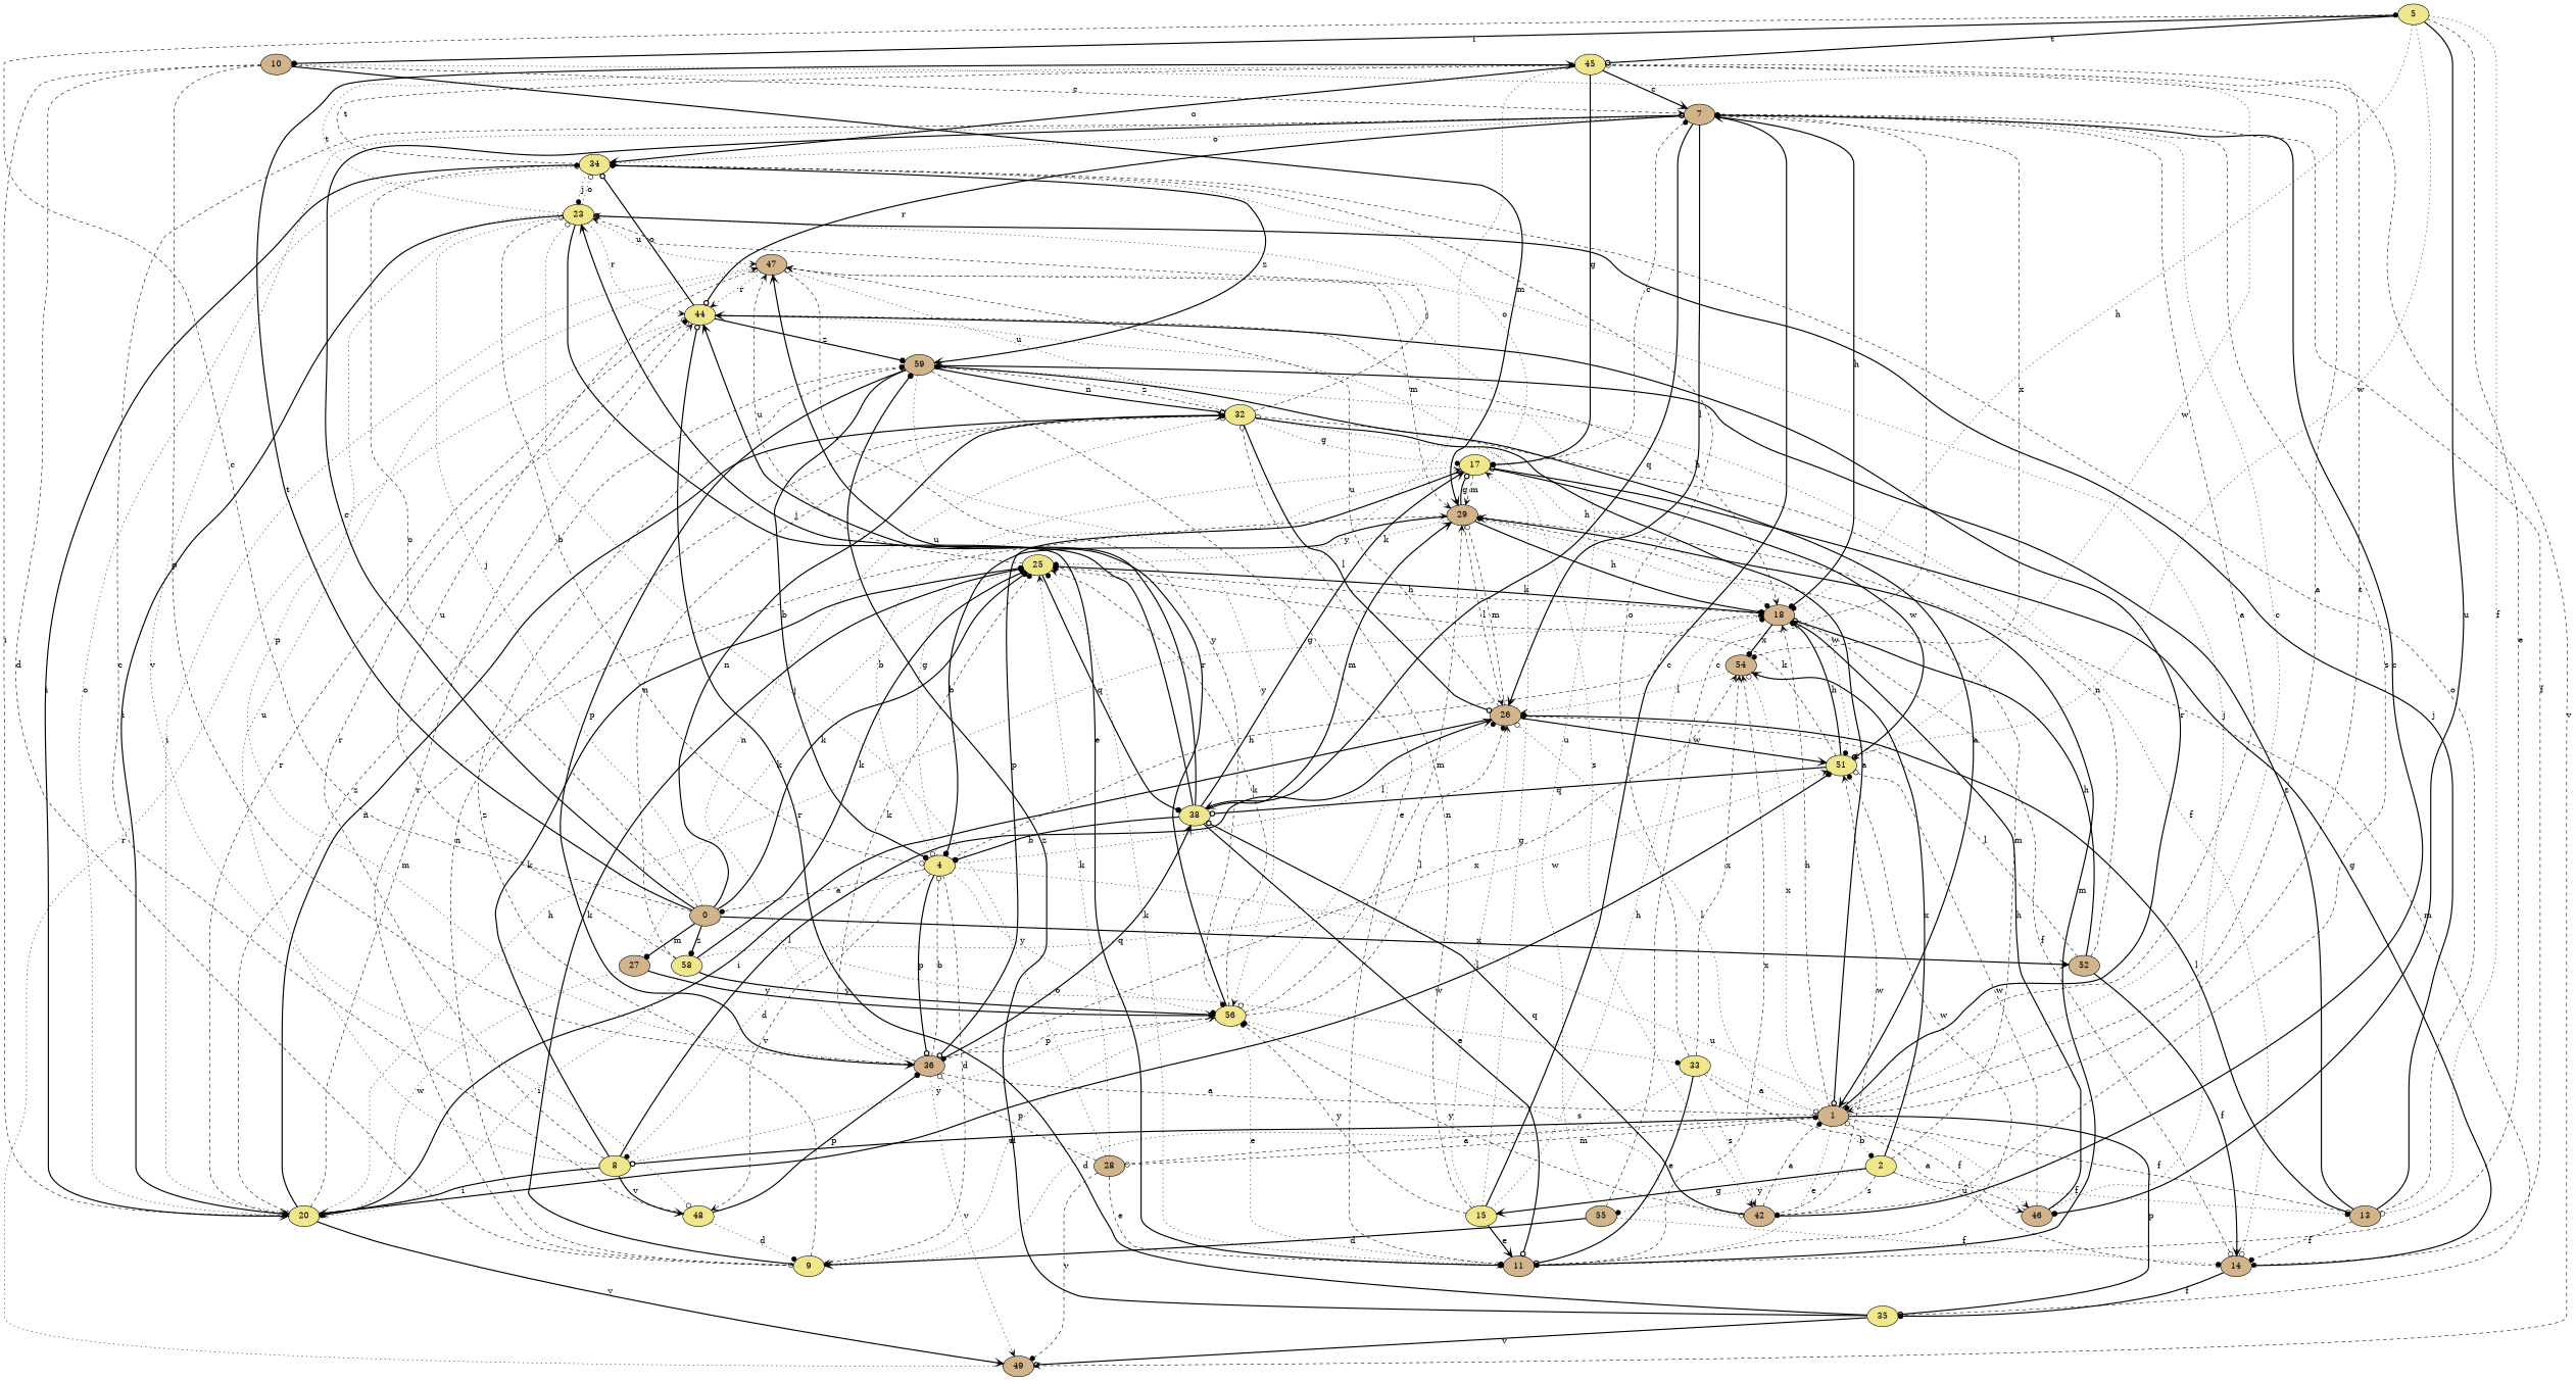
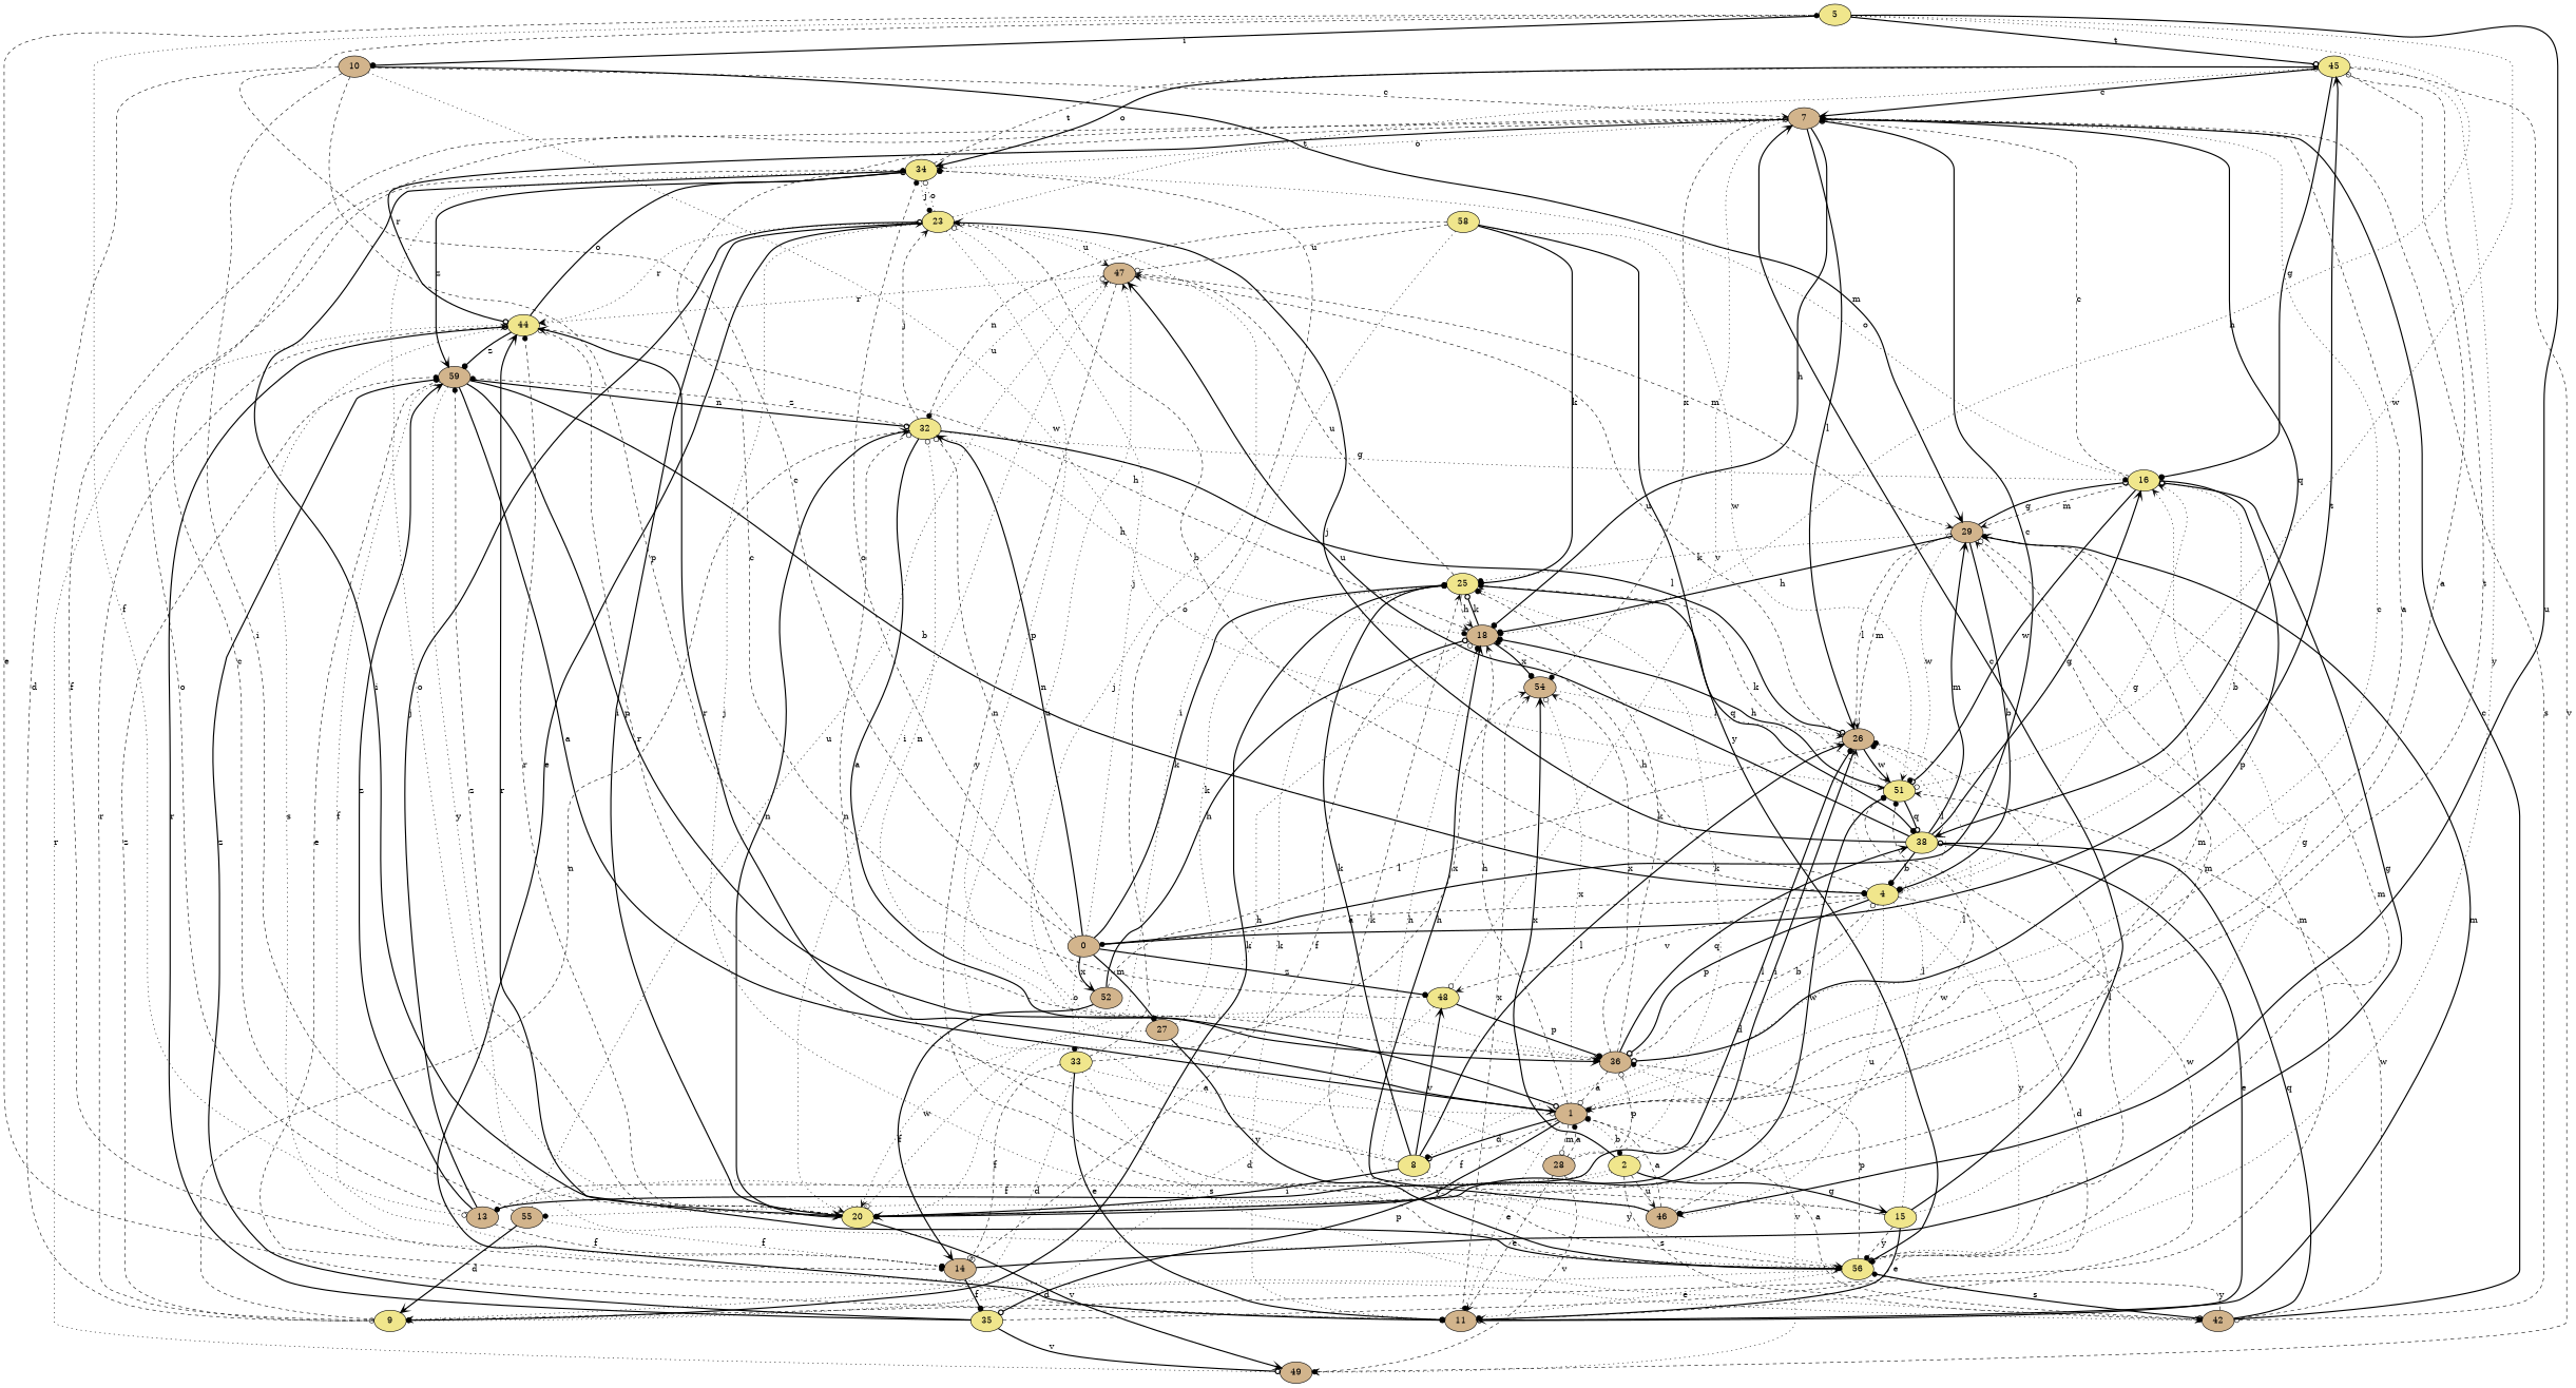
  strict digraph {
    node [fillcolor=khaki style=filled]
    edge [arrowhead=vee style=bold]
    5
    0 [fillcolor=tan]
    7 [fillcolor=tan]
    23
    25
    27 [fillcolor=tan]
    32
    33
    34
    45
    52 [fillcolor=tan]
    58
    11 [fillcolor=tan]
    13 [fillcolor=tan]
    18 [fillcolor=tan]
    46 [fillcolor=tan]
    n17 [fillcolor=tan label=10]
    51
    1 [fillcolor=tan]
    26 [fillcolor=tan]
    n21 [label=44]
    54 [fillcolor=tan]
    42 [fillcolor=tan]
    48
    14 [fillcolor=tan]
    38
    4
    36 [fillcolor=tan]
    20
    47 [fillcolor=tan]
    56
-   16 [label=17]
+   16
    59 [fillcolor=tan]
    9
    49 [fillcolor=tan]
    2
    8
    28 [fillcolor=tan]
    35
    15
    29 [fillcolor=tan]
    55 [fillcolor=tan]
    5 -> 45 [arrowhead=odot label=t]
    5 -> 11 [arrowhead=dot label=e style=dashed]
    5 -> 13 [arrowhead=odot label=f style=dotted]
    5 -> 18 [arrowhead=dot label=h style=dotted]
    5 -> 46 [arrowhead=dot label=u]
    5 -> n17 [arrowhead=dot label=i]
    5 -> 51 [arrowhead=odot label=w style=dotted]
    0 -> 5 [arrowhead=dot label=c style=dashed]
    0 -> 7 [arrowhead=odot label=c]
    0 -> 23 [arrowhead=odot label=j style=dotted]
    0 -> 25 [arrowhead=dot label=k]
    0 -> 27 [arrowhead=dot label=m]
    0 -> 32 [label=n]
    0 -> 33 [arrowhead=dot label=o style=dotted]
    0 -> 34 [arrowhead=dot label=o style=dashed]
    0 -> 45 [label=t]
    0 -> 52 [label=x]
-   0 -> 58 [arrowhead=dot label=z]
+   0 -> 48 [arrowhead=dot label=z]
    7 -> 34 [label=o style=dotted]
    7 -> 18 [arrowhead=dot label=h]
    7 -> 1 [arrowhead=dot label=a style=dashed]
    7 -> 26 [label=l]
    7 -> n21 [arrowhead=odot label=r]
    7 -> 54 [arrowhead=dot label=x style=dashed]
    7 -> 42 [arrowhead=odot label=s style=dashed]
    7 -> 48 [arrowhead=odot label=v style=dotted]
    7 -> 14 [arrowhead=dot label=f style=dashed]
    7 -> 38 [label=q]
    23 -> 34 [arrowhead=odot label=o style=dotted]
    23 -> 45 [arrowhead=odot label=t style=dotted]
    23 -> 11 [arrowhead=dot label=e]
    23 -> n21 [label=r style=dotted]
    23 -> 4 [arrowhead=odot label=b style=dashed]
    23 -> 36 [label=p style=dotted]
    23 -> 20 [label=i]
    23 -> 47 [label=u style=dotted]
    25 -> 18 [label=h style=dashed]
    25 -> 38 [arrowhead=dot label=q]
    25 -> 47 [label=u style=dashed]
    27 -> 25 [arrowhead=odot label=k style=dotted]
    27 -> 20 [label=w style=dotted]
    27 -> 56 [label=y]
    32 -> 23 [label=j style=dashed]
    32 -> 18 [arrowhead=dot label=h style=dotted]
    32 -> 1 [arrowhead=odot label=a]
    32 -> 26 [arrowhead=odot label=l]
    32 -> 47 [arrowhead=odot label=u style=dotted]
    32 -> 16 [arrowhead=dot label=g style=dotted]
    32 -> 59 [arrowhead=dot label=z style=dashed]
    33 -> 34 [arrowhead=dot label=o style=dashed]
    33 -> 11 [arrowhead=odot label=e]
    33 -> 1 [arrowhead=odot label=a style=dotted]
    33 -> 54 [label=x style=dashed]
    33 -> 42 [label=s style=dotted]
    33 -> 14 [arrowhead=odot label=f style=dashed]
    33 -> 9 [label=d style=dotted]
    34 -> 23 [arrowhead=dot label=j style=dotted]
    34 -> 45 [label=t style=dashed]
    34 -> 20 [label=i]
    34 -> 59 [label=z]
    45 -> 7 [label=c]
    45 -> 34 [label=o]
    45 -> 1 [label=a style=dashed]
    45 -> 56 [arrowhead=odot label=y style=dotted]
    45 -> 16 [arrowhead=dot label=g]
    45 -> 49 [label=v style=dashed]
    52 -> 32 [arrowhead=odot label=n style=dashed]
    52 -> 18 [arrowhead=odot label=h]
    52 -> 26 [arrowhead=odot label=l style=dashed]
    52 -> 14 [label=f]
    58 -> 25 [arrowhead=dot label=k]
    58 -> 32 [arrowhead=dot label=n style=dashed]
    58 -> 51 [label=w style=dotted]
    58 -> 20 [arrowhead=odot label=i style=dotted]
    58 -> 47 [arrowhead=odot label=u style=dashed]
    58 -> 56 [arrowhead=odot label=y]
    11 -> 25 [arrowhead=dot label=k style=dotted]
    11 -> 51 [arrowhead=dot label=w style=dashed]
    11 -> 54 [label=x style=dashed]
    11 -> 29 [label=m]
    13 -> 23 [arrowhead=odot label=j]
    13 -> 34 [arrowhead=dot label=o style=dashed]
    13 -> 26 [arrowhead=dot label=l]
    13 -> 14 [arrowhead=dot label=f style=dashed]
    13 -> 59 [label=z]
    18 -> 25 [arrowhead=odot label=k]
    18 -> 54 [arrowhead=dot label=x]
    18 -> 14 [arrowhead=odot label=f style=dashed]
    46 -> 23 [label=j style=dotted]
    46 -> 18 [label=h]
    46 -> 51 [arrowhead=odot label=w style=dashed]
    46 -> 1 [arrowhead=odot label=a style=dashed]
    n17 -> 7 [label=c style=dashed]
    n17 -> 51 [label=w style=dotted]
    n17 -> 36 [label=p style=dashed]
    n17 -> 20 [label=i style=dashed]
    n17 -> 9 [arrowhead=odot label=d style=dashed]
    n17 -> 29 [label=m]
    51 -> 25 [arrowhead=dot label=k style=dashed]
    51 -> 18 [arrowhead=dot label=h]
    51 -> 38 [arrowhead=odot label=q]
    1 -> 7 [arrowhead=dot label=c style=dotted]
    1 -> 45 [arrowhead=odot label=t style=dashed]
    1 -> 11 [arrowhead=dot label=e style=dotted]
    1 -> 13 [arrowhead=odot label=f style=dashed]
    1 -> 18 [label=h style=dashed]
    1 -> 26 [arrowhead=odot label=l style=dotted]
    1 -> n21 [label=r]
    1 -> 54 [arrowhead=odot label=x style=dotted]
    1 -> 2 [arrowhead=dot label=b style=dotted]
    1 -> 8 [arrowhead=odot label=d]
    1 -> 28 [arrowhead=odot label=m style=dashed]
    1 -> 35 [arrowhead=odot label=p]
    26 -> 51 [label=w]
    26 -> 20 [arrowhead=dot label=i]
    26 -> 47 [label=u style=dashed]
    26 -> 29 [arrowhead=odot label=m style=dashed]
    n21 -> 34 [arrowhead=odot label=o]
    n21 -> 18 [label=h style=dashed]
    n21 -> 42 [label=s style=dotted]
    n21 -> 59 [arrowhead=dot label=z]
    54 -> 26 [label=l style=dotted]
    42 -> 7 [arrowhead=odot label=c]
    42 -> 51 [label=w style=dashed]
    42 -> 1 [arrowhead=dot label=a style=dashed]
    42 -> 38 [arrowhead=odot label=q]
    42 -> 56 [arrowhead=dot label=y style=dashed]
    48 -> 7 [arrowhead=odot label=c style=dashed]
    48 -> 36 [arrowhead=dot label=p]
    48 -> 9 [arrowhead=dot label=d style=dotted]
    14 -> 16 [arrowhead=odot label=g]
    14 -> 35 [arrowhead=dot label=f]
    38 -> 23 [label=j]
    38 -> 11 [arrowhead=odot label=e]
    38 -> 4 [arrowhead=dot label=b]
    38 -> 47 [label=u]
    38 -> 16 [label=g]
    38 -> 29 [label=m]
    4 -> 0 [arrowhead=dot label=a style=dashed]
    4 -> 18 [arrowhead=dot label=h style=dashed]
    4 -> 46 [label=u style=dotted]
    4 -> 26 [arrowhead=dot label=l style=dotted]
    4 -> 48 [label=v style=dashed]
    4 -> 36 [arrowhead=odot label=p]
    4 -> 56 [arrowhead=dot label=y style=dotted]
    4 -> 16 [label=g style=dotted]
    4 -> 9 [label=d style=dashed]
    4 -> 8 [arrowhead=dot label=d style=dotted]
    36 -> 25 [arrowhead=dot label=k style=dashed]
    36 -> 32 [arrowhead=odot label=n style=dotted]
    36 -> 1 [arrowhead=odot label=a style=dashed]
    36 -> 54 [label=x style=dashed]
    36 -> 38 [label=q]
    36 -> 4 [arrowhead=odot label=b style=dashed]
    36 -> 49 [label=v style=dotted]
    20 -> 32 [label=n]
    20 -> 34 [arrowhead=odot label=o style=dotted]
    20 -> 18 [arrowhead=odot label=h style=dotted]
    20 -> 51 [arrowhead=dot label=w]
    20 -> n21 [arrowhead=dot label=r style=dashed]
    20 -> 59 [arrowhead=dot label=z style=dashed]
    20 -> 49 [label=v]
    20 -> 29 [label=m style=dashed]
    47 -> n21 [label=r style=dotted]
    47 -> 20 [label=i style=dotted]
    47 -> 56 [arrowhead=dot label=y style=dashed]
    47 -> 29 [label=m style=dashed]
    56 -> 25 [label=k style=dashed]
    56 -> 11 [arrowhead=dot label=e style=dotted]
    56 -> 26 [arrowhead=dot label=l style=dashed]
    56 -> n21 [label=r]
-   56 -> 42 [arrowhead=odot label=s style=dotted]
+   56 -> 42 [arrowhead=odot label=s]
    56 -> 36 [arrowhead=dot label=p style=dashed]
    56 -> 9 [arrowhead=dot label=d style=dotted]
    56 -> 29 [label=m style=dashed]
    16 -> 7 [arrowhead=dot label=c style=dashed]
    16 -> 34 [arrowhead=odot label=o style=dotted]
    16 -> 51 [arrowhead=odot label=w]
    16 -> 4 [arrowhead=odot label=b style=dotted]
    16 -> 36 [arrowhead=odot label=p]
    16 -> 29 [label=m style=dashed]
    59 -> 32 [arrowhead=odot label=n]
    59 -> 11 [arrowhead=odot label=e style=dashed]
    59 -> 1 [label=a]
    59 -> 14 [arrowhead=odot label=f style=dotted]
    59 -> 4 [arrowhead=dot label=b]
    59 -> 36 [label=p]
    59 -> 56 [label=y style=dotted]
    9 -> 25 [arrowhead=odot label=k]
    9 -> 32 [arrowhead=odot label=n style=dashed]
    9 -> n21 [label=r style=dashed]
    9 -> 59 [arrowhead=dot label=z style=dashed]
    49 -> n21 [arrowhead=odot label=r style=dotted]
    2 -> 13 [arrowhead=dot label=f style=dotted]
    2 -> 46 [label=u style=dashed]
    2 -> 54 [label=x]
    2 -> 42 [arrowhead=dot label=s style=dashed]
    2 -> 15 [label=g]
    2 -> 29 [arrowhead=dot label=m style=dashed]
    2 -> 55 [arrowhead=dot label=y style=dotted]
    8 -> 25 [arrowhead=dot label=k]
    8 -> 26 [label=l]
    8 -> n21 [arrowhead=odot label=r style=dashed]
    8 -> 48 [label=v]
    8 -> 20 [label=i]
    8 -> 47 [label=u style=dotted]
    8 -> 56 [label=y style=dotted]
    28 -> 23 [arrowhead=odot label=j style=dotted]
    28 -> 25 [label=k style=dotted]
    28 -> 11 [label=e style=dashed]
    28 -> 1 [arrowhead=dot label=a style=dashed]
    28 -> 36 [arrowhead=odot label=p style=dashed]
    28 -> 49 [arrowhead=dot label=v style=dashed]
    35 -> n21 [arrowhead=odot label=r]
    35 -> 59 [arrowhead=dot label=z]
    35 -> 49 [arrowhead=odot label=v]
    35 -> 29 [arrowhead=odot label=m style=dashed]
    15 -> 7 [label=c]
    15 -> 32 [arrowhead=odot label=n style=dashed]
    15 -> 11 [label=e]
    15 -> 18 [arrowhead=dot label=h style=dotted]
    15 -> 26 [label=l style=dotted]
    15 -> 56 [arrowhead=dot label=y style=dashed]
    15 -> 16 [label=g style=dotted]
    29 -> 25 [arrowhead=dot label=k style=dotted]
    29 -> 18 [arrowhead=dot label=h]
    29 -> 51 [arrowhead=dot label=w style=dotted]
    29 -> 26 [label=l style=dashed]
    29 -> 4 [arrowhead=dot label=b]
    29 -> 16 [arrowhead=odot label=g]
    55 -> 7 [arrowhead=odot label=c style=dashed]
    55 -> 14 [arrowhead=dot label=f style=dotted]
    55 -> 47 [label=u style=dotted]
    55 -> 9 [label=d]
  }
